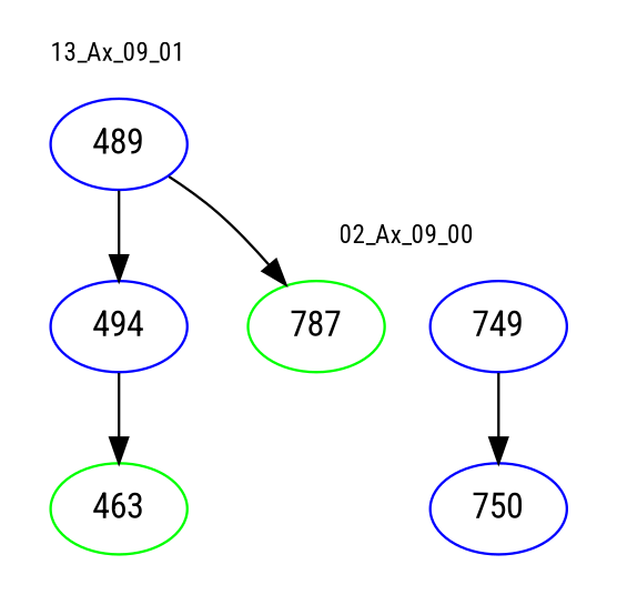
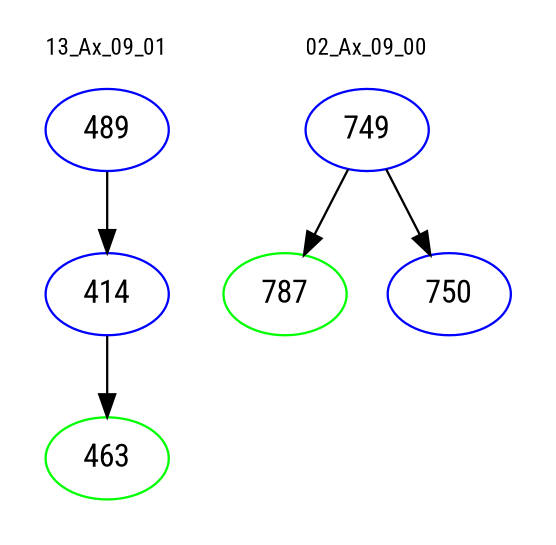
  digraph {
    fontname="Roboto Condensed"
    node [color=blue fontname="Roboto Condensed"]
    edge [color=black fontname="Roboto Condensed"]
-   n1 [label=494]
+   n1 [label=414]
    n2 [color=green label=463]
    n3 [label=489]
    n4 [label=749]
    n5 [color=green label=787]
    n6 [label=750]
    subgraph cluster_1 {
      color=white
      fontsize=10
      label="13_Ax_09_01"
      n1
      n2
      n3
    }
    subgraph cluster_2 {
      color=white
      fontsize=10
      label="02_Ax_09_00"
      n4
      n5
      n6
    }
    n1 -> n2
    n3 -> n1
-   n3 -> n5
+   n4 -> n5
    n4 -> n6
  }
